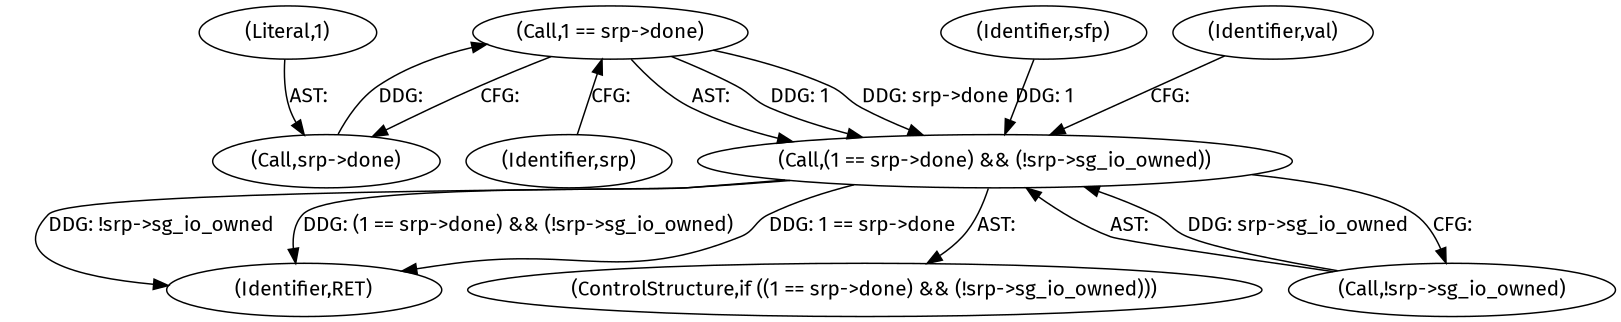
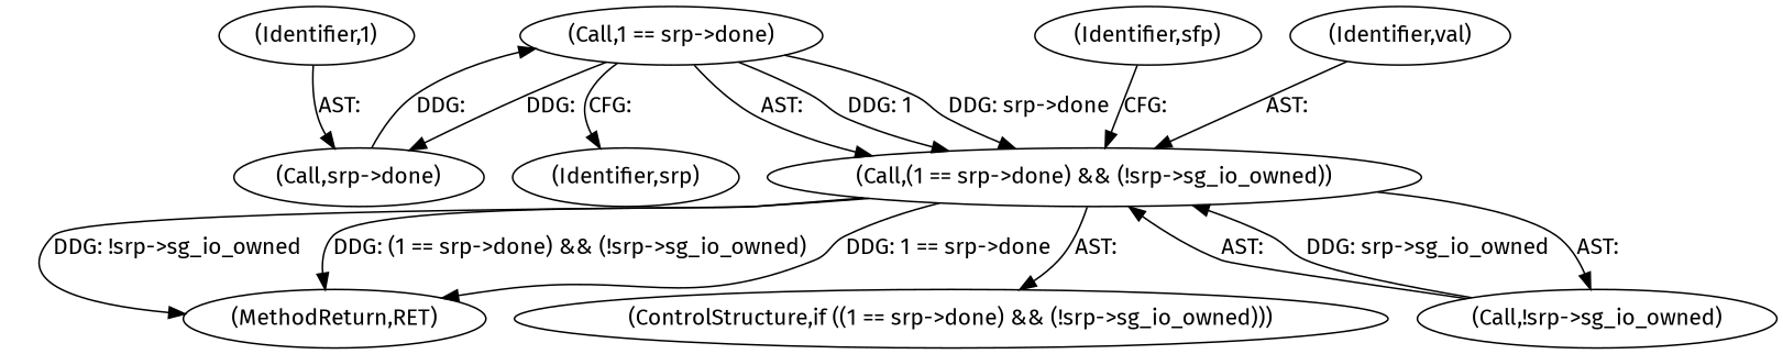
  digraph {
    fontname="Fira Sans"
    node [fontname="Fira Sans"]
    edge [fontname="Fira Sans"]
    n1 [label="(Call,1 == srp->done)"]
    n2 [label="(Call,(1 == srp->done) && (!srp->sg_io_owned))"]
    n3 [label="(Call,srp->done)"]
-   n4 [label="(Identifier,RET)"]
+   n4 [label="(MethodReturn,RET)"]
    n5 [label="(ControlStructure,if ((1 == srp->done) && (!srp->sg_io_owned)))"]
    n6 [label="(Call,!srp->sg_io_owned)"]
-   n7 [label="(Literal,1)"]
+   n7 [label="(Identifier,1)"]
    n8 [label="(Identifier,sfp)"]
    n9 [label="(Identifier,srp)"]
    n10 [label="(Identifier,val)"]
    n1 -> n2 [label="AST: "]
    n1 -> n2 [label="DDG: 1"]
    n1 -> n2 [label="DDG: srp->done"]
-   n1 -> n3 [label="CFG: "]
+   n1 -> n3 [label="DDG: "]
    n2 -> n4 [label="DDG: 1 == srp->done"]
    n2 -> n4 [label="DDG: !srp->sg_io_owned"]
    n2 -> n4 [label="DDG: (1 == srp->done) && (!srp->sg_io_owned)"]
    n2 -> n5 [label="AST: "]
-   n2 -> n6 [label="CFG: "]
+   n2 -> n6 [label="AST: "]
    n3 -> n1 [label="DDG: "]
    n6 -> n2 [label="AST: "]
    n6 -> n2 [label="DDG: srp->sg_io_owned"]
    n7 -> n3 [label="AST: "]
-   n8 -> n2 [label="DDG: 1"]
-   n9 -> n1 [label="CFG: "]
-   n10 -> n2 [label="CFG: "]
+   n8 -> n2 [label="CFG: "]
+   n1 -> n9 [label="CFG: "]
+   n10 -> n2 [label="AST: "]
  }
